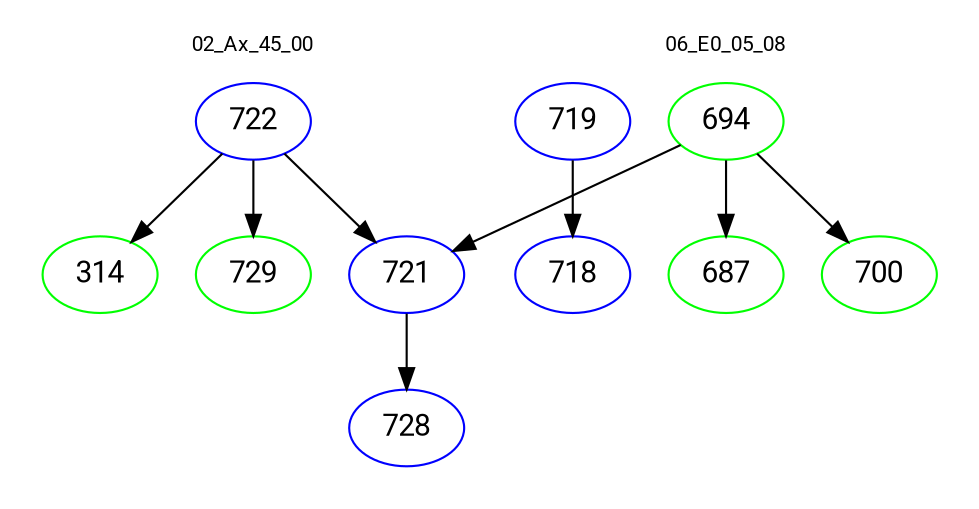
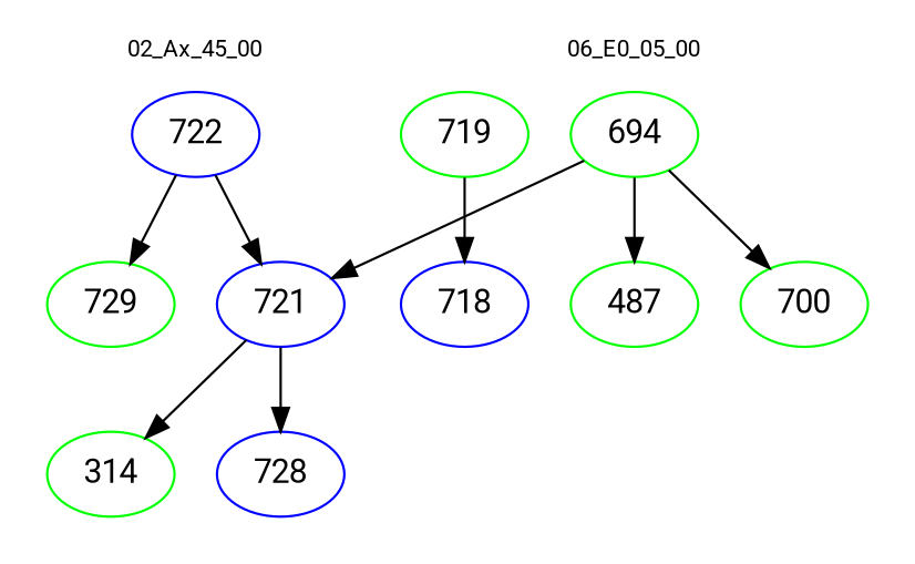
  digraph {
    fontname=Roboto
    node [color=blue fontname=Roboto]
    edge [color=black fontname=Roboto]
    n1 [label=722]
    n2 [color=green label=314]
    n3 [color=green label=729]
    n4 [label=721]
    n5 [label=728]
    n6 [color=green label=694]
-   n7 [color=green label=687]
-   n8 [label=719]
+   n7 [color=green label=487]
+   n8 [color=green label=719]
    n9 [color=green label=700]
    n10 [label=718]
    subgraph cluster_1 {
      color=white
      fontsize=10
      label="02_Ax_45_00"
      n1
      n2
      n3
      n4
      n5
    }
    subgraph cluster_2 {
      color=white
      fontsize=10
-     label="06_E0_05_08"
+     label="06_E0_05_00"
      n6
      n7
      n8
      n9
      n10
    }
-   n1 -> n2
+   n4 -> n2
    n1 -> n3
    n1 -> n4
    n4 -> n5
    n6 -> n4
    n6 -> n7
    n6 -> n9
    n8 -> n10
  }
